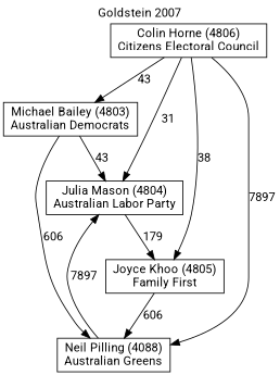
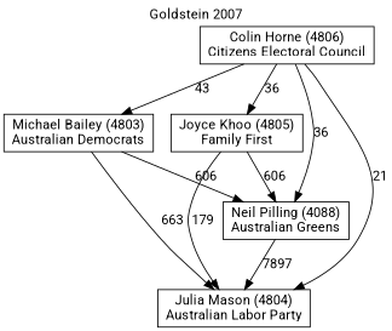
  digraph {
    fontname=Roboto
    label="Goldstein 2007"
    labelloc=t
    mclimit=10
    node [fontname=Roboto shape=box]
    edge [fontname=Roboto]
    n1 [label="Julia Mason (4804)\nAustralian Labor Party"]
    n2 [label="Neil Pilling (4088)\nAustralian Greens"]
    n3 [label="Michael Bailey (4803)\nAustralian Democrats"]
    n4 [label="Joyce Khoo (4805)\nFamily First"]
    n5 [label="Colin Horne (4806)\nCitizens Electoral Council"]
    n2 -> n1 [label=7897]
-   n3 -> n1 [label=43]
+   n3 -> n1 [label=663]
    n3 -> n2 [label=606]
-   n1 -> n4 [label=179]
+   n4 -> n1 [label=179]
    n4 -> n2 [label=606]
-   n5 -> n1 [label=31]
-   n5 -> n2 [label=7897]
+   n5 -> n1 [label=21]
+   n5 -> n2 [label=36]
    n5 -> n3 [label=43]
-   n5 -> n4 [label=38]
+   n5 -> n4 [label=36]
  }
